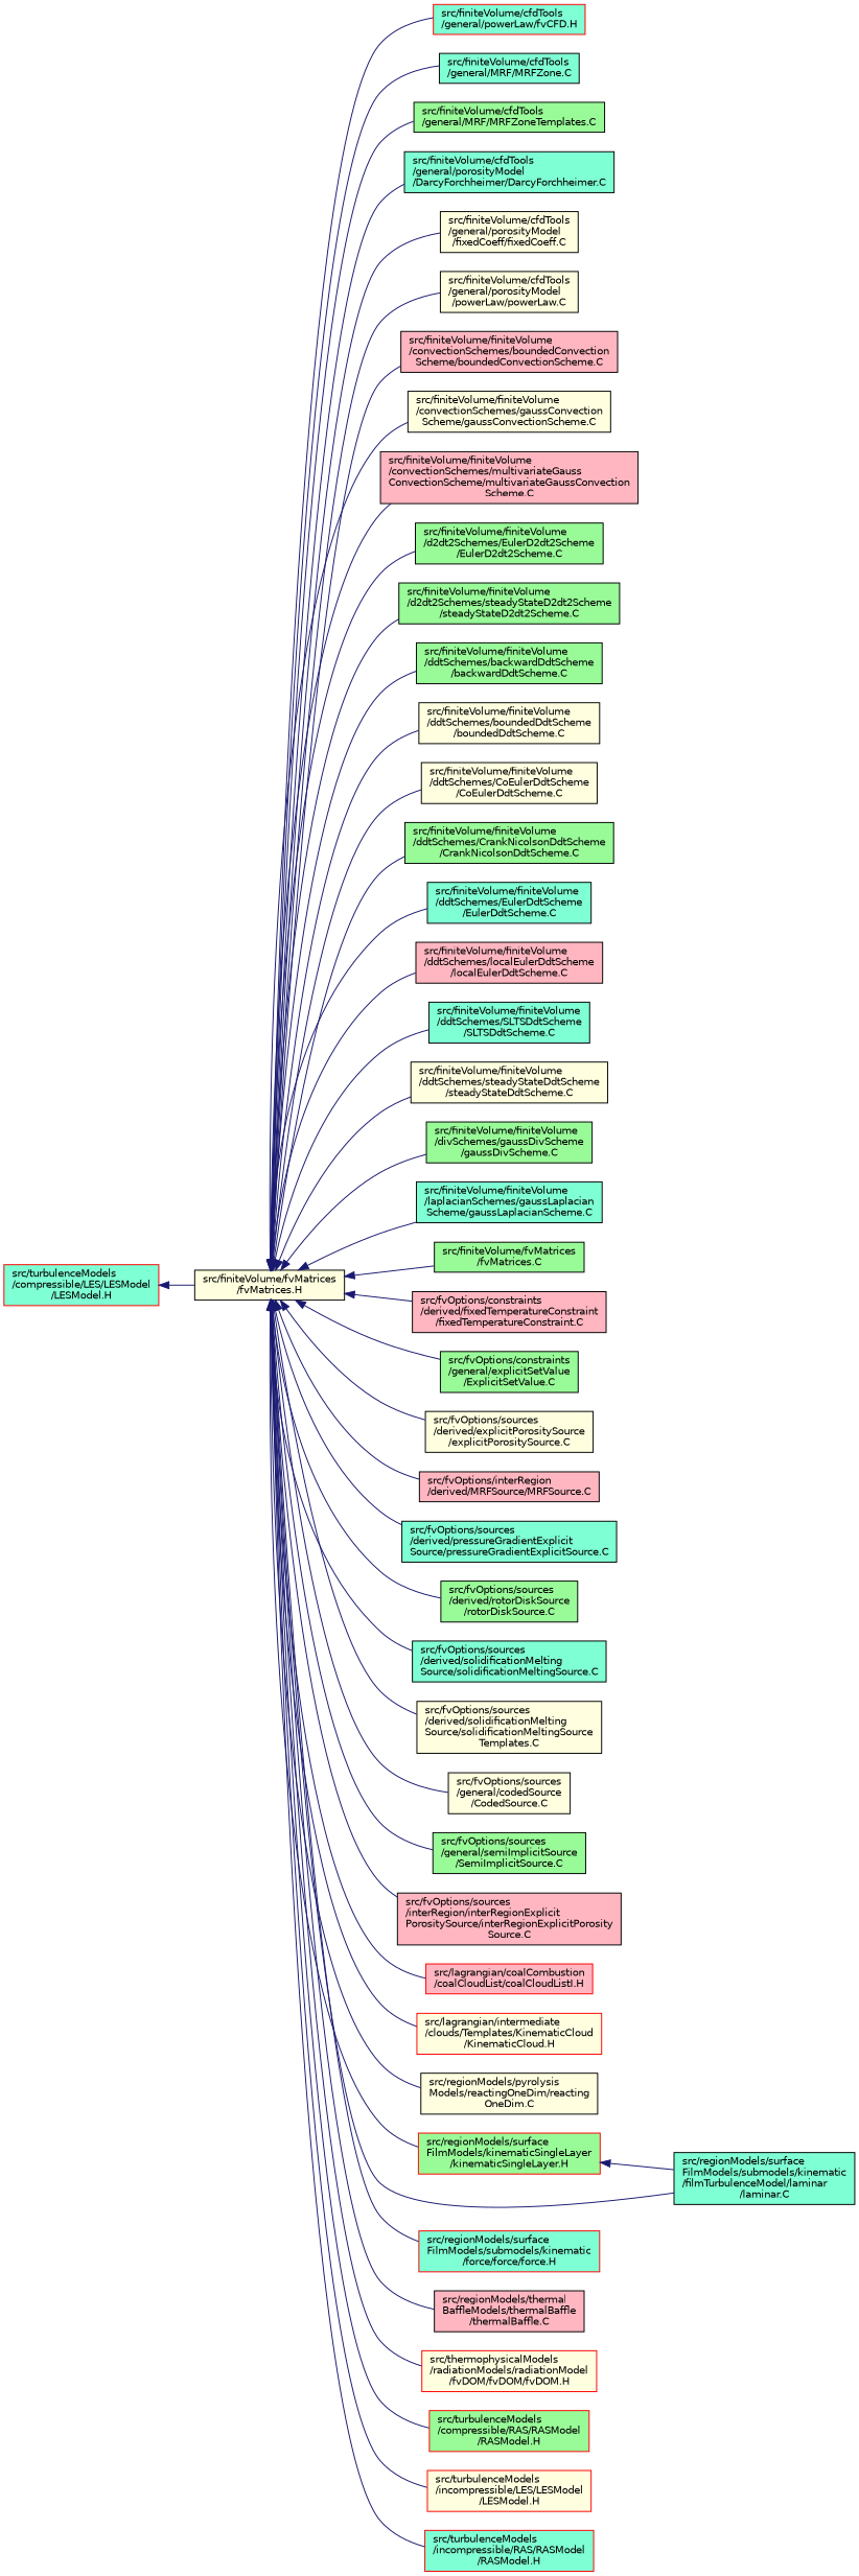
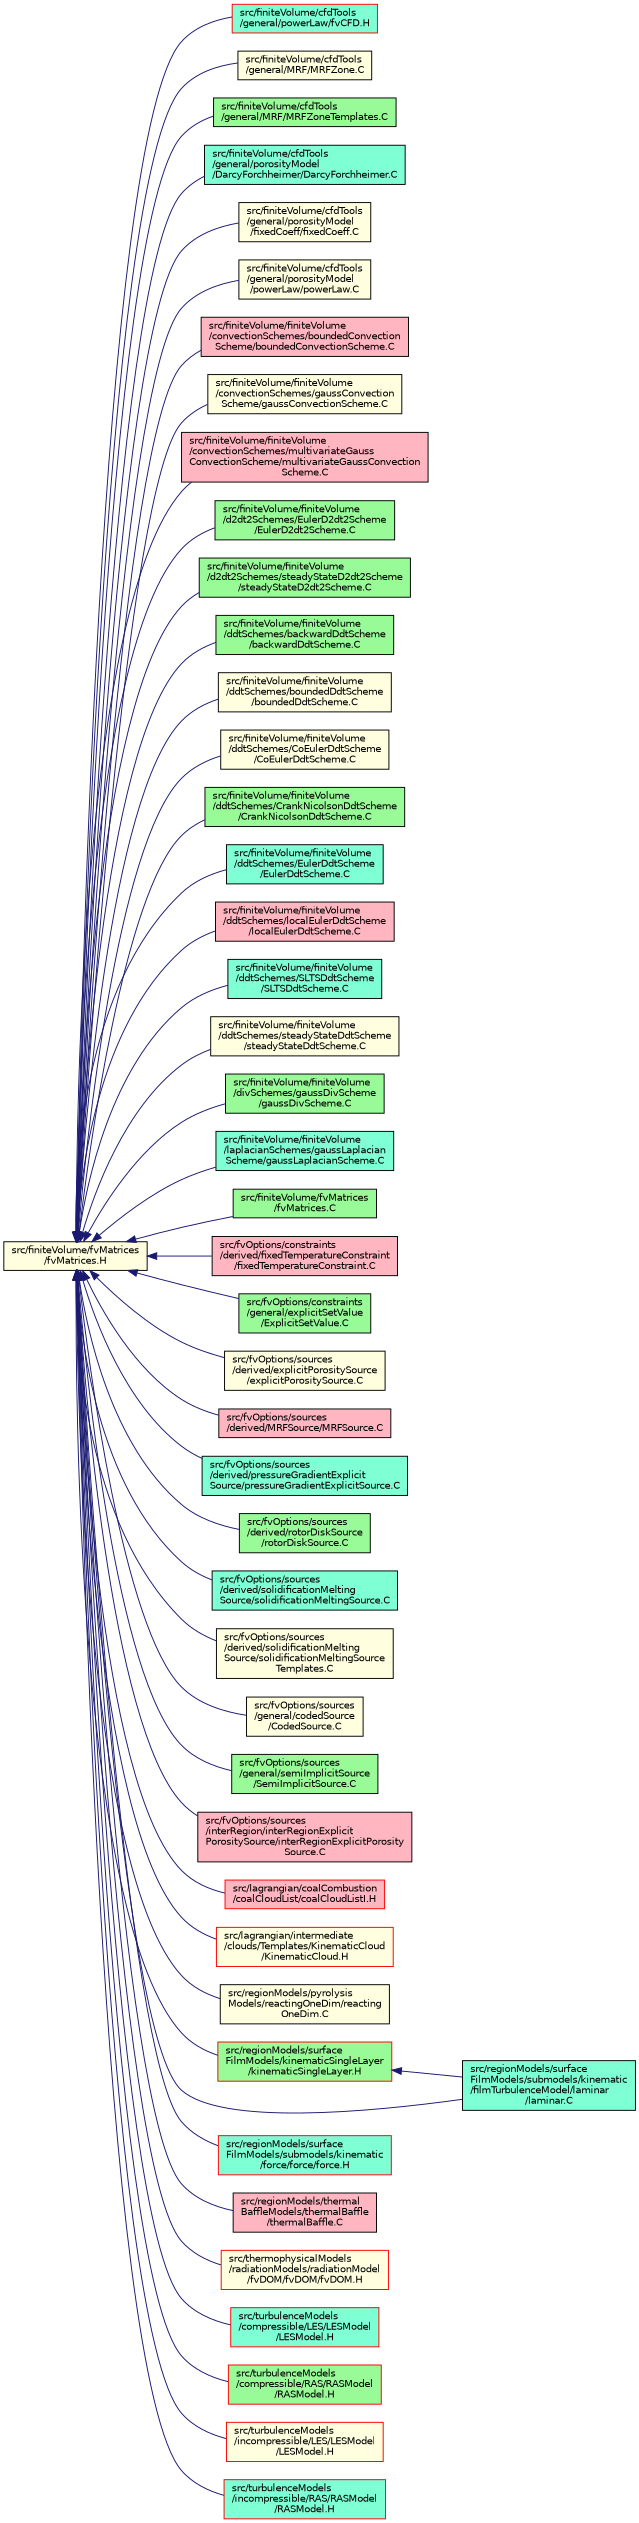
  digraph {
    fontname="DejaVu Sans"
    rankdir=LR
    node [color=black fillcolor=lightyellow fontname="DejaVu Sans" fontsize=10 shape=record style=filled]
    edge [color=midnightblue dir=back fontname="DejaVu Sans" fontsize=10 labelfontname=FreeSans labelfontsize=10 style=solid]
    n1 [fontcolor=black height=0.2 label="src/finiteVolume/fvMatrices\l/fvMatrices.H" width=0.4]
    n2 [color=red fillcolor=aquamarine height=0.2 label="src/finiteVolume/cfdTools\l/general/powerLaw/fvCFD.H" width=0.4]
-   n3 [fillcolor=aquamarine height=0.2 label="src/finiteVolume/cfdTools\l/general/MRF/MRFZone.C" width=0.4]
+   n3 [height=0.2 label="src/finiteVolume/cfdTools\l/general/MRF/MRFZone.C" width=0.4]
    n4 [fillcolor=palegreen height=0.2 label="src/finiteVolume/cfdTools\l/general/MRF/MRFZoneTemplates.C" width=0.4]
    n5 [fillcolor=aquamarine height=0.2 label="src/finiteVolume/cfdTools\l/general/porosityModel\l/DarcyForchheimer/DarcyForchheimer.C" width=0.4]
    n6 [height=0.2 label="src/finiteVolume/cfdTools\l/general/porosityModel\l/fixedCoeff/fixedCoeff.C" width=0.4]
    n7 [height=0.2 label="src/finiteVolume/cfdTools\l/general/porosityModel\l/powerLaw/powerLaw.C" width=0.4]
    n8 [fillcolor=lightpink height=0.2 label="src/finiteVolume/finiteVolume\l/convectionSchemes/boundedConvection\lScheme/boundedConvectionScheme.C" width=0.4]
    n9 [height=0.2 label="src/finiteVolume/finiteVolume\l/convectionSchemes/gaussConvection\lScheme/gaussConvectionScheme.C" width=0.4]
    n10 [fillcolor=lightpink height=0.2 label="src/finiteVolume/finiteVolume\l/convectionSchemes/multivariateGauss\lConvectionScheme/multivariateGaussConvection\lScheme.C" width=0.4]
    n11 [fillcolor=palegreen height=0.2 label="src/finiteVolume/finiteVolume\l/d2dt2Schemes/EulerD2dt2Scheme\l/EulerD2dt2Scheme.C" width=0.4]
    n12 [fillcolor=palegreen height=0.2 label="src/finiteVolume/finiteVolume\l/d2dt2Schemes/steadyStateD2dt2Scheme\l/steadyStateD2dt2Scheme.C" width=0.4]
    n13 [fillcolor=palegreen height=0.2 label="src/finiteVolume/finiteVolume\l/ddtSchemes/backwardDdtScheme\l/backwardDdtScheme.C" width=0.4]
    n14 [height=0.2 label="src/finiteVolume/finiteVolume\l/ddtSchemes/boundedDdtScheme\l/boundedDdtScheme.C" width=0.4]
    n15 [height=0.2 label="src/finiteVolume/finiteVolume\l/ddtSchemes/CoEulerDdtScheme\l/CoEulerDdtScheme.C" width=0.4]
    n16 [fillcolor=palegreen height=0.2 label="src/finiteVolume/finiteVolume\l/ddtSchemes/CrankNicolsonDdtScheme\l/CrankNicolsonDdtScheme.C" width=0.4]
    n17 [fillcolor=aquamarine height=0.2 label="src/finiteVolume/finiteVolume\l/ddtSchemes/EulerDdtScheme\l/EulerDdtScheme.C" width=0.4]
    n18 [fillcolor=lightpink height=0.2 label="src/finiteVolume/finiteVolume\l/ddtSchemes/localEulerDdtScheme\l/localEulerDdtScheme.C" width=0.4]
    n19 [fillcolor=aquamarine height=0.2 label="src/finiteVolume/finiteVolume\l/ddtSchemes/SLTSDdtScheme\l/SLTSDdtScheme.C" width=0.4]
    n20 [height=0.2 label="src/finiteVolume/finiteVolume\l/ddtSchemes/steadyStateDdtScheme\l/steadyStateDdtScheme.C" width=0.4]
    n21 [fillcolor=palegreen height=0.2 label="src/finiteVolume/finiteVolume\l/divSchemes/gaussDivScheme\l/gaussDivScheme.C" width=0.4]
    n22 [fillcolor=aquamarine height=0.2 label="src/finiteVolume/finiteVolume\l/laplacianSchemes/gaussLaplacian\lScheme/gaussLaplacianScheme.C" width=0.4]
    n23 [fillcolor=palegreen height=0.2 label="src/finiteVolume/fvMatrices\l/fvMatrices.C" width=0.4]
    n24 [fillcolor=lightpink height=0.2 label="src/fvOptions/constraints\l/derived/fixedTemperatureConstraint\l/fixedTemperatureConstraint.C" width=0.4]
    n25 [fillcolor=palegreen height=0.2 label="src/fvOptions/constraints\l/general/explicitSetValue\l/ExplicitSetValue.C" width=0.4]
    n26 [height=0.2 label="src/fvOptions/sources\l/derived/explicitPorositySource\l/explicitPorositySource.C" width=0.4]
-   n27 [fillcolor=lightpink height=0.2 label="src/fvOptions/interRegion\l/derived/MRFSource/MRFSource.C" width=0.4]
+   n27 [fillcolor=lightpink height=0.2 label="src/fvOptions/sources\l/derived/MRFSource/MRFSource.C" width=0.4]
    n28 [fillcolor=aquamarine height=0.2 label="src/fvOptions/sources\l/derived/pressureGradientExplicit\lSource/pressureGradientExplicitSource.C" width=0.4]
    n29 [fillcolor=palegreen height=0.2 label="src/fvOptions/sources\l/derived/rotorDiskSource\l/rotorDiskSource.C" width=0.4]
    n30 [fillcolor=aquamarine height=0.2 label="src/fvOptions/sources\l/derived/solidificationMelting\lSource/solidificationMeltingSource.C" width=0.4]
    n31 [height=0.2 label="src/fvOptions/sources\l/derived/solidificationMelting\lSource/solidificationMeltingSource\lTemplates.C" width=0.4]
    n32 [height=0.2 label="src/fvOptions/sources\l/general/codedSource\l/CodedSource.C" width=0.4]
    n33 [fillcolor=palegreen height=0.2 label="src/fvOptions/sources\l/general/semiImplicitSource\l/SemiImplicitSource.C" width=0.4]
    n34 [fillcolor=lightpink height=0.2 label="src/fvOptions/sources\l/interRegion/interRegionExplicit\lPorositySource/interRegionExplicitPorosity\lSource.C" width=0.4]
    n35 [color=red fillcolor=lightpink height=0.2 label="src/lagrangian/coalCombustion\l/coalCloudList/coalCloudListI.H" width=0.4]
    n36 [color=red height=0.2 label="src/lagrangian/intermediate\l/clouds/Templates/KinematicCloud\l/KinematicCloud.H" width=0.4]
    n37 [height=0.2 label="src/regionModels/pyrolysis\lModels/reactingOneDim/reacting\lOneDim.C" width=0.4]
    n38 [color=red fillcolor=palegreen height=0.2 label="src/regionModels/surface\lFilmModels/kinematicSingleLayer\l/kinematicSingleLayer.H" width=0.4]
    n39 [fillcolor=aquamarine height=0.2 label="src/regionModels/surface\lFilmModels/submodels/kinematic\l/filmTurbulenceModel/laminar\l/laminar.C" width=0.4]
    n40 [color=red fillcolor=aquamarine height=0.2 label="src/regionModels/surface\lFilmModels/submodels/kinematic\l/force/force/force.H" width=0.4]
    n41 [fillcolor=lightpink height=0.2 label="src/regionModels/thermal\lBaffleModels/thermalBaffle\l/thermalBaffle.C" width=0.4]
    n42 [color=red height=0.2 label="src/thermophysicalModels\l/radiationModels/radiationModel\l/fvDOM/fvDOM/fvDOM.H" width=0.4]
    n43 [color=red fillcolor=aquamarine height=0.2 label="src/turbulenceModels\l/compressible/LES/LESModel\l/LESModel.H" width=0.4]
    n44 [color=red fillcolor=palegreen height=0.2 label="src/turbulenceModels\l/compressible/RAS/RASModel\l/RASModel.H" width=0.4]
    n45 [color=red height=0.2 label="src/turbulenceModels\l/incompressible/LES/LESModel\l/LESModel.H" width=0.4]
    n46 [color=red fillcolor=aquamarine height=0.2 label="src/turbulenceModels\l/incompressible/RAS/RASModel\l/RASModel.H" width=0.4]
    n1 -> n2
    n1 -> n3
    n1 -> n4
    n1 -> n5
    n1 -> n6
    n1 -> n7
    n1 -> n8
    n1 -> n9
    n1 -> n10
    n1 -> n11
    n1 -> n12
    n1 -> n13
    n1 -> n14
    n1 -> n15
    n1 -> n16
    n1 -> n17
    n1 -> n18
    n1 -> n19
    n1 -> n20
    n1 -> n21
    n1 -> n22
    n1 -> n23
    n1 -> n24
    n1 -> n25
    n1 -> n26
    n1 -> n27
    n1 -> n28
    n1 -> n29
    n1 -> n30
    n1 -> n31
    n1 -> n32
    n1 -> n33
    n1 -> n34
    n1 -> n35
    n1 -> n36
    n1 -> n37
    n1 -> n38
    n1 -> n39
    n1 -> n40
    n1 -> n41
    n1 -> n42
-   n43 -> n1
+   n1 -> n43
    n1 -> n44
    n1 -> n45
    n1 -> n46
    n38 -> n39
  }
